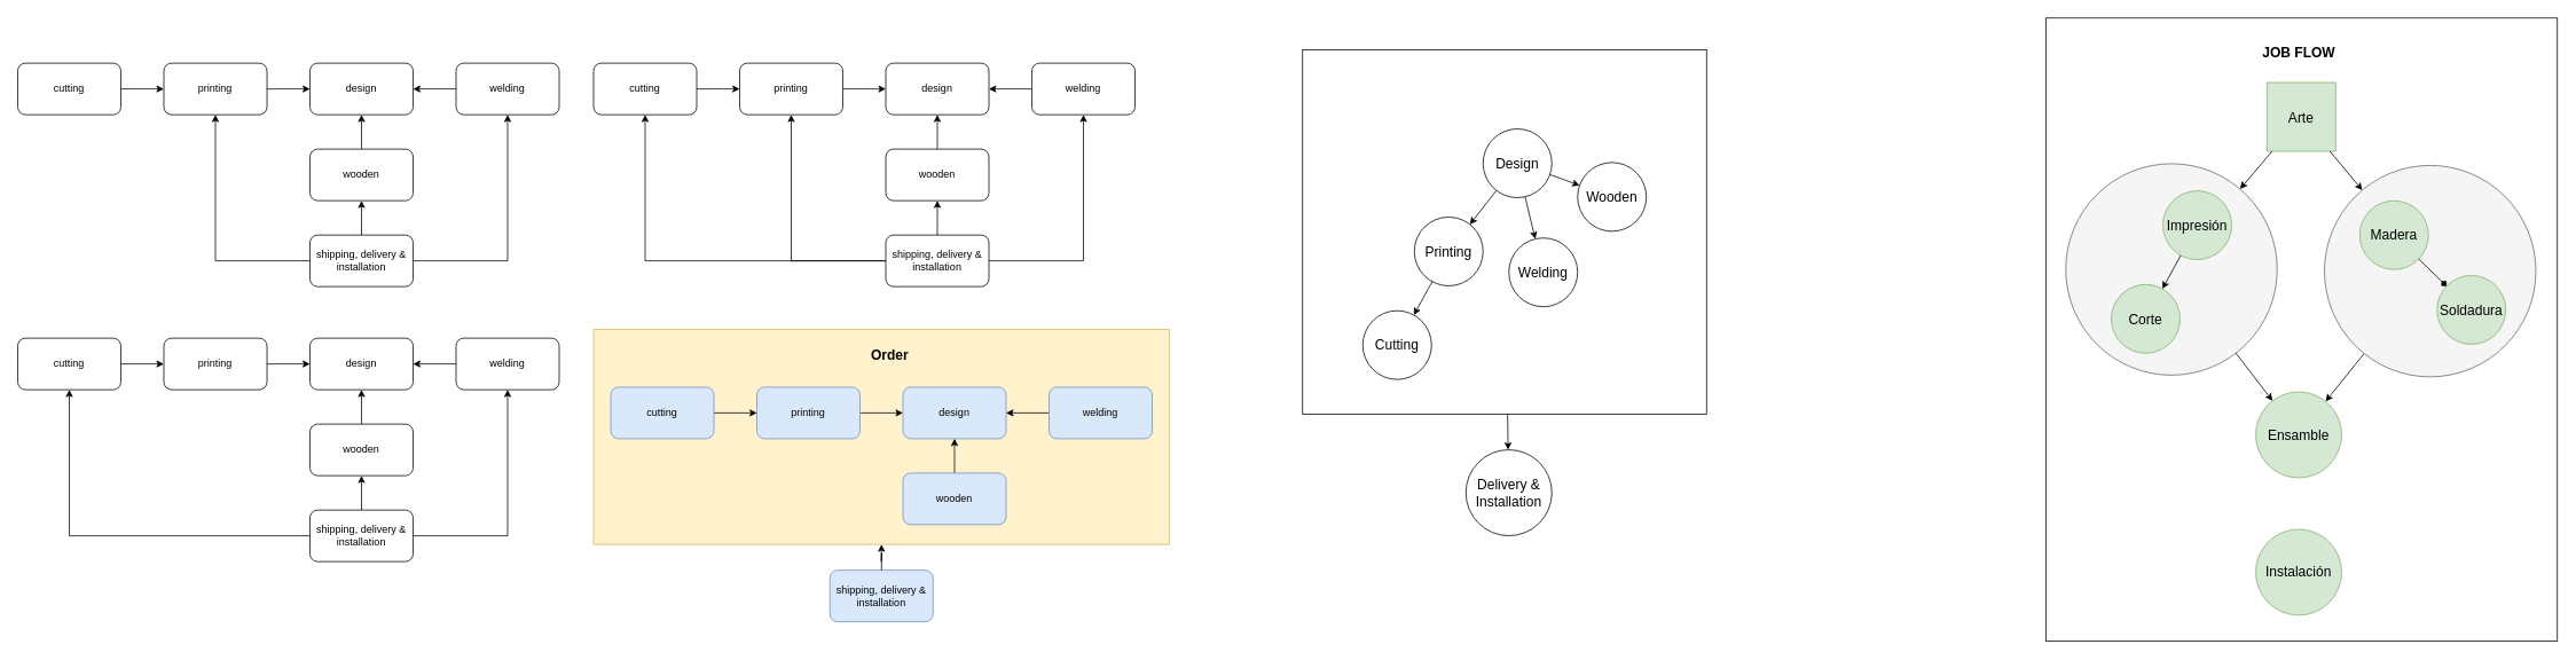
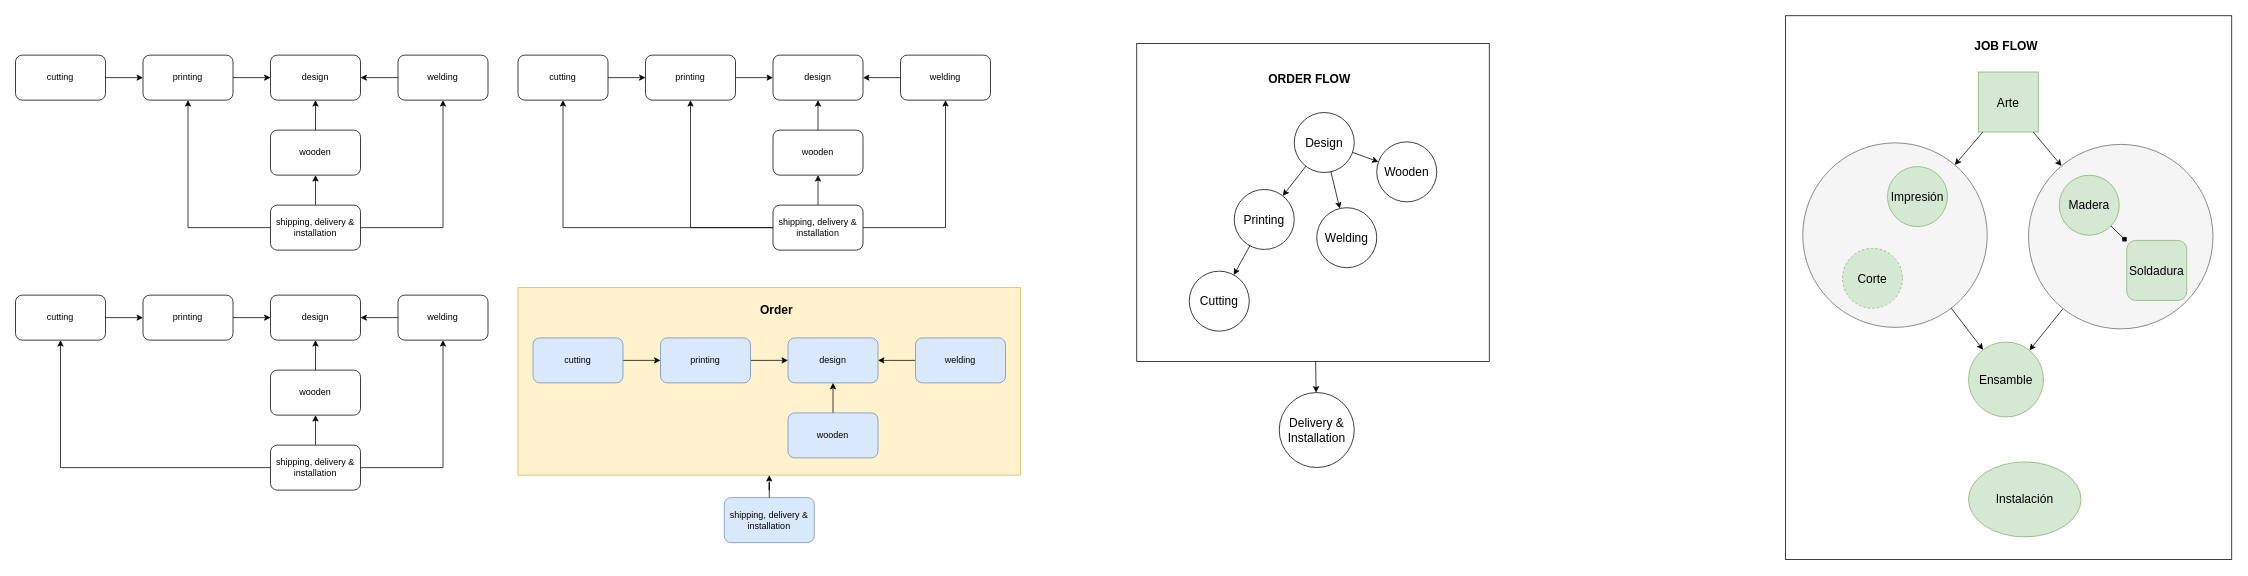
  <mxCell id="0" />
  <mxCell id="1" parent="0" />
  <mxCell id="2" value="" style="rounded=0;whiteSpace=wrap;html=1;fillColor=#fff2cc;strokeColor=#d6b656;" vertex="1" parent="1"><mxGeometry x="690" y="383" width="670" height="250" as="geometry" /></mxCell>
  <mxCell id="3" style="edgeStyle=orthogonalEdgeStyle;rounded=0;orthogonalLoop=1;jettySize=auto;html=1;entryX=0.5;entryY=1;entryDx=0;entryDy=0;" edge="1" parent="1" source="6" target="13"><mxGeometry relative="1" as="geometry" /></mxCell>
  <mxCell id="4" style="edgeStyle=orthogonalEdgeStyle;rounded=0;orthogonalLoop=1;jettySize=auto;html=1;" edge="1" parent="1" source="6" target="15"><mxGeometry relative="1" as="geometry" /></mxCell>
  <mxCell id="5" style="edgeStyle=orthogonalEdgeStyle;rounded=0;orthogonalLoop=1;jettySize=auto;html=1;" edge="1" parent="1" source="6" target="8"><mxGeometry relative="1" as="geometry" /></mxCell>
  <mxCell id="6" value="shipping, delivery &amp;amp; installation" style="rounded=1;whiteSpace=wrap;html=1;" vertex="1" parent="1"><mxGeometry x="360" y="273" width="120" height="60" as="geometry" /></mxCell>
  <mxCell id="7" style="edgeStyle=orthogonalEdgeStyle;rounded=0;orthogonalLoop=1;jettySize=auto;html=1;" edge="1" parent="1" source="8" target="11"><mxGeometry relative="1" as="geometry" /></mxCell>
  <mxCell id="8" value="printing" style="rounded=1;whiteSpace=wrap;html=1;" vertex="1" parent="1"><mxGeometry x="190" y="73" width="120" height="60" as="geometry" /></mxCell>
  <mxCell id="9" style="edgeStyle=orthogonalEdgeStyle;rounded=0;orthogonalLoop=1;jettySize=auto;html=1;" edge="1" parent="1" source="10" target="8"><mxGeometry relative="1" as="geometry" /></mxCell>
  <mxCell id="10" value="cutting" style="rounded=1;whiteSpace=wrap;html=1;" vertex="1" parent="1"><mxGeometry x="20" y="73" width="120" height="60" as="geometry" /></mxCell>
  <mxCell id="11" value="design" style="rounded=1;whiteSpace=wrap;html=1;" vertex="1" parent="1"><mxGeometry x="360" y="73" width="120" height="60" as="geometry" /></mxCell>
  <mxCell id="12" style="rounded=0;orthogonalLoop=1;jettySize=auto;html=1;" edge="1" parent="1" source="13" target="11"><mxGeometry relative="1" as="geometry" /></mxCell>
  <mxCell id="13" value="wooden" style="rounded=1;whiteSpace=wrap;html=1;" vertex="1" parent="1"><mxGeometry x="360" y="173" width="120" height="60" as="geometry" /></mxCell>
  <mxCell id="14" style="edgeStyle=orthogonalEdgeStyle;rounded=0;orthogonalLoop=1;jettySize=auto;html=1;" edge="1" parent="1" source="15" target="11"><mxGeometry relative="1" as="geometry" /></mxCell>
  <mxCell id="15" value="welding" style="rounded=1;whiteSpace=wrap;html=1;" vertex="1" parent="1"><mxGeometry x="530" y="73" width="120" height="60" as="geometry" /></mxCell>
  <mxCell id="16" style="edgeStyle=orthogonalEdgeStyle;rounded=0;orthogonalLoop=1;jettySize=auto;html=1;entryX=0.5;entryY=1;entryDx=0;entryDy=0;" edge="1" parent="1" source="19" target="26"><mxGeometry relative="1" as="geometry" /></mxCell>
  <mxCell id="17" style="edgeStyle=orthogonalEdgeStyle;rounded=0;orthogonalLoop=1;jettySize=auto;html=1;" edge="1" parent="1" source="19" target="28"><mxGeometry relative="1" as="geometry" /></mxCell>
  <mxCell id="18" style="edgeStyle=orthogonalEdgeStyle;rounded=0;orthogonalLoop=1;jettySize=auto;html=1;" edge="1" parent="1" source="19" target="23"><mxGeometry relative="1" as="geometry" /></mxCell>
  <mxCell id="19" value="shipping, delivery &amp;amp; installation" style="rounded=1;whiteSpace=wrap;html=1;" vertex="1" parent="1"><mxGeometry x="360" y="593" width="120" height="60" as="geometry" /></mxCell>
  <mxCell id="20" style="edgeStyle=orthogonalEdgeStyle;rounded=0;orthogonalLoop=1;jettySize=auto;html=1;" edge="1" parent="1" source="21" target="24"><mxGeometry relative="1" as="geometry" /></mxCell>
  <mxCell id="21" value="printing" style="rounded=1;whiteSpace=wrap;html=1;" vertex="1" parent="1"><mxGeometry x="190" y="393" width="120" height="60" as="geometry" /></mxCell>
  <mxCell id="22" style="edgeStyle=orthogonalEdgeStyle;rounded=0;orthogonalLoop=1;jettySize=auto;html=1;" edge="1" parent="1" source="23" target="21"><mxGeometry relative="1" as="geometry" /></mxCell>
  <mxCell id="23" value="cutting" style="rounded=1;whiteSpace=wrap;html=1;" vertex="1" parent="1"><mxGeometry x="20" y="393" width="120" height="60" as="geometry" /></mxCell>
  <mxCell id="24" value="design" style="rounded=1;whiteSpace=wrap;html=1;" vertex="1" parent="1"><mxGeometry x="360" y="393" width="120" height="60" as="geometry" /></mxCell>
  <mxCell id="25" style="rounded=0;orthogonalLoop=1;jettySize=auto;html=1;" edge="1" parent="1" source="26" target="24"><mxGeometry relative="1" as="geometry" /></mxCell>
  <mxCell id="26" value="wooden" style="rounded=1;whiteSpace=wrap;html=1;" vertex="1" parent="1"><mxGeometry x="360" y="493" width="120" height="60" as="geometry" /></mxCell>
  <mxCell id="27" style="edgeStyle=orthogonalEdgeStyle;rounded=0;orthogonalLoop=1;jettySize=auto;html=1;" edge="1" parent="1" source="28" target="24"><mxGeometry relative="1" as="geometry" /></mxCell>
  <mxCell id="28" value="welding" style="rounded=1;whiteSpace=wrap;html=1;" vertex="1" parent="1"><mxGeometry x="530" y="393" width="120" height="60" as="geometry" /></mxCell>
  <mxCell id="29" style="edgeStyle=orthogonalEdgeStyle;rounded=0;orthogonalLoop=1;jettySize=auto;html=1;entryX=0.5;entryY=1;entryDx=0;entryDy=0;" edge="1" parent="1" source="33" target="40"><mxGeometry relative="1" as="geometry" /></mxCell>
  <mxCell id="30" style="edgeStyle=orthogonalEdgeStyle;rounded=0;orthogonalLoop=1;jettySize=auto;html=1;" edge="1" parent="1" source="33" target="42"><mxGeometry relative="1" as="geometry" /></mxCell>
  <mxCell id="31" style="edgeStyle=orthogonalEdgeStyle;rounded=0;orthogonalLoop=1;jettySize=auto;html=1;" edge="1" parent="1" source="33" target="37"><mxGeometry relative="1" as="geometry" /></mxCell>
  <mxCell id="32" style="edgeStyle=orthogonalEdgeStyle;rounded=0;orthogonalLoop=1;jettySize=auto;html=1;" edge="1" parent="1" source="33" target="35"><mxGeometry relative="1" as="geometry" /></mxCell>
  <mxCell id="33" value="shipping, delivery &amp;amp; installation" style="rounded=1;whiteSpace=wrap;html=1;" vertex="1" parent="1"><mxGeometry x="1030" y="273" width="120" height="60" as="geometry" /></mxCell>
  <mxCell id="34" style="edgeStyle=orthogonalEdgeStyle;rounded=0;orthogonalLoop=1;jettySize=auto;html=1;" edge="1" parent="1" source="35" target="38"><mxGeometry relative="1" as="geometry" /></mxCell>
  <mxCell id="35" value="printing" style="rounded=1;whiteSpace=wrap;html=1;" vertex="1" parent="1"><mxGeometry x="860" y="73" width="120" height="60" as="geometry" /></mxCell>
  <mxCell id="36" style="edgeStyle=orthogonalEdgeStyle;rounded=0;orthogonalLoop=1;jettySize=auto;html=1;" edge="1" parent="1" source="37" target="35"><mxGeometry relative="1" as="geometry" /></mxCell>
  <mxCell id="37" value="cutting" style="rounded=1;whiteSpace=wrap;html=1;" vertex="1" parent="1"><mxGeometry x="690" y="73" width="120" height="60" as="geometry" /></mxCell>
  <mxCell id="38" value="design" style="rounded=1;whiteSpace=wrap;html=1;" vertex="1" parent="1"><mxGeometry x="1030" y="73" width="120" height="60" as="geometry" /></mxCell>
  <mxCell id="39" style="rounded=0;orthogonalLoop=1;jettySize=auto;html=1;" edge="1" parent="1" source="40" target="38"><mxGeometry relative="1" as="geometry" /></mxCell>
  <mxCell id="40" value="wooden" style="rounded=1;whiteSpace=wrap;html=1;" vertex="1" parent="1"><mxGeometry x="1030" y="173" width="120" height="60" as="geometry" /></mxCell>
  <mxCell id="41" style="edgeStyle=orthogonalEdgeStyle;rounded=0;orthogonalLoop=1;jettySize=auto;html=1;" edge="1" parent="1" source="42" target="38"><mxGeometry relative="1" as="geometry" /></mxCell>
  <mxCell id="42" value="welding" style="rounded=1;whiteSpace=wrap;html=1;" vertex="1" parent="1"><mxGeometry x="1200" y="73" width="120" height="60" as="geometry" /></mxCell>
  <mxCell id="43" value="shipping, delivery &amp;amp; installation" style="rounded=1;whiteSpace=wrap;html=1;fillColor=#dae8fc;strokeColor=#6c8ebf;" vertex="1" parent="1"><mxGeometry x="965" y="663" width="120" height="60" as="geometry" /></mxCell>
  <mxCell id="44" style="edgeStyle=orthogonalEdgeStyle;rounded=0;orthogonalLoop=1;jettySize=auto;html=1;" edge="1" parent="1" source="45" target="48"><mxGeometry relative="1" as="geometry" /></mxCell>
  <mxCell id="45" value="printing" style="rounded=1;whiteSpace=wrap;html=1;fillColor=#dae8fc;strokeColor=#6c8ebf;" vertex="1" parent="1"><mxGeometry x="880" y="450" width="120" height="60" as="geometry" /></mxCell>
  <mxCell id="46" style="edgeStyle=orthogonalEdgeStyle;rounded=0;orthogonalLoop=1;jettySize=auto;html=1;" edge="1" parent="1" source="47" target="45"><mxGeometry relative="1" as="geometry" /></mxCell>
  <mxCell id="47" value="cutting" style="rounded=1;whiteSpace=wrap;html=1;fillColor=#dae8fc;strokeColor=#6c8ebf;" vertex="1" parent="1"><mxGeometry x="710" y="450" width="120" height="60" as="geometry" /></mxCell>
  <mxCell id="48" value="design" style="rounded=1;whiteSpace=wrap;html=1;fillColor=#dae8fc;strokeColor=#6c8ebf;" vertex="1" parent="1"><mxGeometry x="1050" y="450" width="120" height="60" as="geometry" /></mxCell>
  <mxCell id="49" style="rounded=0;orthogonalLoop=1;jettySize=auto;html=1;" edge="1" parent="1" source="50" target="48"><mxGeometry relative="1" as="geometry" /></mxCell>
  <mxCell id="50" value="wooden" style="rounded=1;whiteSpace=wrap;html=1;fillColor=#dae8fc;strokeColor=#6c8ebf;" vertex="1" parent="1"><mxGeometry x="1050" y="550" width="120" height="60" as="geometry" /></mxCell>
  <mxCell id="51" style="edgeStyle=orthogonalEdgeStyle;rounded=0;orthogonalLoop=1;jettySize=auto;html=1;" edge="1" parent="1" source="52" target="48"><mxGeometry relative="1" as="geometry" /></mxCell>
  <mxCell id="52" value="welding" style="rounded=1;whiteSpace=wrap;html=1;fillColor=#dae8fc;strokeColor=#6c8ebf;" vertex="1" parent="1"><mxGeometry x="1220" y="450" width="120" height="60" as="geometry" /></mxCell>
  <mxCell id="53" style="edgeStyle=orthogonalEdgeStyle;rounded=0;orthogonalLoop=1;jettySize=auto;html=1;" edge="1" parent="1" source="43" target="2"><mxGeometry relative="1" as="geometry" /></mxCell>
  <mxCell id="54" value="Order" style="text;html=1;strokeColor=none;fillColor=none;align=center;verticalAlign=middle;whiteSpace=wrap;rounded=0;fontStyle=1;fontSize=16;" vertex="1" parent="1"><mxGeometry x="980" y="403" width="110" height="20" as="geometry" /></mxCell>
  <mxCell id="55" value="" style="group" vertex="1" connectable="0" parent="1"><mxGeometry x="1515" y="57.5" width="470" height="565.385" as="geometry" /></mxCell>
  <mxCell id="56" value="" style="rounded=0;whiteSpace=wrap;html=1;fillColor=none;fontSize=16;" vertex="1" parent="55"><mxGeometry width="470" height="424.135" as="geometry" /></mxCell>
  <mxCell id="57" value="Design" style="ellipse;whiteSpace=wrap;html=1;aspect=fixed;fillColor=none;fontSize=16;" vertex="1" parent="55"><mxGeometry x="210" y="92.019" width="80" height="80" as="geometry" /></mxCell>
  <mxCell id="58" value="Printing" style="ellipse;whiteSpace=wrap;html=1;aspect=fixed;fillColor=none;fontSize=16;" vertex="1" parent="55"><mxGeometry x="130" y="194.615" width="80" height="80" as="geometry" /></mxCell>
  <mxCell id="59" style="rounded=0;orthogonalLoop=1;jettySize=auto;html=1;fontSize=16;" edge="1" parent="55" source="57" target="58"><mxGeometry relative="1" as="geometry" /></mxCell>
  <mxCell id="60" value="Welding" style="ellipse;whiteSpace=wrap;html=1;aspect=fixed;fillColor=none;fontSize=16;" vertex="1" parent="55"><mxGeometry x="240" y="218.942" width="80" height="80" as="geometry" /></mxCell>
  <mxCell id="61" value="Wooden" style="ellipse;whiteSpace=wrap;html=1;aspect=fixed;fillColor=none;fontSize=16;" vertex="1" parent="55"><mxGeometry x="320" y="131.154" width="80" height="80" as="geometry" /></mxCell>
  <mxCell id="62" value="Cutting" style="ellipse;whiteSpace=wrap;html=1;aspect=fixed;fillColor=none;fontSize=16;" vertex="1" parent="55"><mxGeometry x="70" y="303.558" width="80" height="80" as="geometry" /></mxCell>
+ <mxCell id="63" value="ORDER FLOW" style="text;html=1;strokeColor=none;fillColor=none;align=center;verticalAlign=middle;whiteSpace=wrap;rounded=0;fontSize=16;fontStyle=1" vertex="1" parent="55"><mxGeometry x="162.5" y="37.019" width="135" height="21.154" as="geometry" /></mxCell>
  <mxCell id="64" value="Delivery &amp;amp; Installation" style="ellipse;whiteSpace=wrap;html=1;aspect=fixed;fillColor=none;fontSize=16;" vertex="1" parent="55"><mxGeometry x="190" y="465.385" width="100" height="100" as="geometry" /></mxCell>
  <mxCell id="65" style="edgeStyle=none;rounded=0;orthogonalLoop=1;jettySize=auto;html=1;fontSize=16;" edge="1" parent="55" source="57" target="60"><mxGeometry relative="1" as="geometry" /></mxCell>
  <mxCell id="66" style="edgeStyle=none;rounded=0;orthogonalLoop=1;jettySize=auto;html=1;fontSize=16;" edge="1" parent="55" source="57" target="61"><mxGeometry relative="1" as="geometry" /></mxCell>
  <mxCell id="67" style="edgeStyle=none;rounded=0;orthogonalLoop=1;jettySize=auto;html=1;fontSize=16;" edge="1" parent="55" source="58" target="62"><mxGeometry relative="1" as="geometry" /></mxCell>
  <mxCell id="68" style="edgeStyle=none;rounded=0;orthogonalLoop=1;jettySize=auto;html=1;fontSize=16;" edge="1" parent="55" source="56" target="64"><mxGeometry relative="1" as="geometry" /></mxCell>
  <mxCell id="69" value="" style="group" vertex="1" connectable="0" parent="1"><mxGeometry x="2380" y="20.5" width="595" height="725" as="geometry" /></mxCell>
  <mxCell id="70" value="" style="rounded=0;whiteSpace=wrap;html=1;fillColor=#ffffff;fontSize=16;strokeColor=#000000;" vertex="1" parent="69"><mxGeometry width="595" height="725" as="geometry" /></mxCell>
  <mxCell id="71" value="Arte" style="whiteSpace=wrap;html=1;aspect=fixed;fillColor=#d5e8d4;fontSize=16;strokeColor=#82b366;rounded=0;" vertex="1" parent="69"><mxGeometry x="257" y="75.019" width="80" height="80" as="geometry" /></mxCell>
  <mxCell id="72" style="rounded=0;orthogonalLoop=1;jettySize=auto;html=1;fontSize=16;" edge="1" parent="69" source="71" target="79"><mxGeometry relative="1" as="geometry"><mxPoint x="-25.048" y="514.311" as="targetPoint" /></mxGeometry></mxCell>
  <mxCell id="73" value="JOB FLOW" style="text;html=1;strokeColor=none;fillColor=none;align=center;verticalAlign=middle;whiteSpace=wrap;rounded=0;fontSize=16;fontStyle=1" vertex="1" parent="69"><mxGeometry x="227" y="24" width="135" height="31" as="geometry" /></mxCell>
- <mxCell id="74" value="Instalación" style="ellipse;whiteSpace=wrap;html=1;aspect=fixed;fillColor=#d5e8d4;fontSize=16;strokeColor=#82b366;" vertex="1" parent="69"><mxGeometry x="244" y="594.885" width="100" height="100" as="geometry" /></mxCell>
+ <mxCell id="74" value="Instalación" style="ellipse;whiteSpace=wrap;html=1;aspect=fixed;fillColor=#d5e8d4;fontSize=16;strokeColor=#82b366;" vertex="1" parent="69"><mxGeometry x="244" y="594.885" width="150" height="100" as="geometry" /></mxCell>
  <mxCell id="75" style="edgeStyle=none;rounded=0;orthogonalLoop=1;jettySize=auto;html=1;fontSize=16;" edge="1" parent="69" source="71" target="84"><mxGeometry relative="1" as="geometry"><mxPoint x="568.281" y="191.277" as="targetPoint" /></mxGeometry></mxCell>
  <mxCell id="76" value="Ensamble" style="ellipse;whiteSpace=wrap;html=1;aspect=fixed;fillColor=#d5e8d4;fontSize=16;strokeColor=#82b366;" vertex="1" parent="69"><mxGeometry x="244" y="435" width="100" height="100" as="geometry" /></mxCell>
  <mxCell id="77" style="edgeStyle=none;rounded=0;orthogonalLoop=1;jettySize=auto;html=1;fontSize=16;" edge="1" parent="69" source="84" target="76"><mxGeometry relative="1" as="geometry"><mxPoint x="572.587" y="266.3" as="sourcePoint" /></mxGeometry></mxCell>
  <mxCell id="78" value="" style="group" vertex="1" connectable="0" parent="69"><mxGeometry x="23" y="169.5" width="246" height="246" as="geometry" /></mxCell>
  <mxCell id="79" value="" style="ellipse;whiteSpace=wrap;html=1;aspect=fixed;fillColor=#f5f5f5;fontSize=16;strokeColor=#666666;fontColor=#333333;" vertex="1" parent="78"><mxGeometry width="246" height="246" as="geometry" /></mxCell>
  <mxCell id="80" value="Impresión" style="ellipse;whiteSpace=wrap;html=1;aspect=fixed;fillColor=#d5e8d4;fontSize=16;strokeColor=#82b366;" vertex="1" parent="78"><mxGeometry x="113" y="31.615" width="80" height="80" as="geometry" /></mxCell>
- <mxCell id="81" value="Corte" style="ellipse;whiteSpace=wrap;html=1;aspect=fixed;fillColor=#d5e8d4;fontSize=16;strokeColor=#82b366;" vertex="1" parent="78"><mxGeometry x="53" y="140.558" width="80" height="80" as="geometry" /></mxCell>
- <mxCell id="82" style="edgeStyle=none;rounded=0;orthogonalLoop=1;jettySize=auto;html=1;fontSize=16;" edge="1" parent="78" source="80" target="81"><mxGeometry relative="1" as="geometry" /></mxCell>
+ <mxCell id="81" value="Corte" style="ellipse;whiteSpace=wrap;html=1;aspect=fixed;fillColor=#d5e8d4;fontSize=16;strokeColor=#82b366;dashed=1;" vertex="1" parent="78"><mxGeometry x="53" y="140.558" width="80" height="80" as="geometry" /></mxCell>
  <mxCell id="83" value="" style="group" vertex="1" connectable="0" parent="69"><mxGeometry x="324" y="171.5" width="246" height="246" as="geometry" /></mxCell>
  <mxCell id="84" value="" style="ellipse;whiteSpace=wrap;html=1;aspect=fixed;fillColor=#f5f5f5;fontSize=16;strokeColor=#666666;fontColor=#333333;" vertex="1" parent="83"><mxGeometry width="246" height="246" as="geometry" /></mxCell>
  <mxCell id="85" value="Madera" style="ellipse;whiteSpace=wrap;html=1;aspect=fixed;fillColor=#d5e8d4;fontSize=16;strokeColor=#82b366;" vertex="1" parent="83"><mxGeometry x="41" y="41.115" width="80" height="80" as="geometry" /></mxCell>
- <mxCell id="86" value="Soldadura" style="ellipse;whiteSpace=wrap;html=1;aspect=fixed;fillColor=#d5e8d4;fontSize=16;strokeColor=#82b366;" vertex="1" parent="83"><mxGeometry x="131" y="128.058" width="80" height="80" as="geometry" /></mxCell>
+ <mxCell id="86" value="Soldadura" style="whiteSpace=wrap;html=1;aspect=fixed;fillColor=#d5e8d4;fontSize=16;strokeColor=#82b366;rounded=1;" vertex="1" parent="83"><mxGeometry x="131" y="128.058" width="80" height="80" as="geometry" /></mxCell>
  <mxCell id="87" style="edgeStyle=none;rounded=0;orthogonalLoop=1;jettySize=auto;html=1;fontSize=16;endArrow=diamond;" edge="1" parent="83" source="85" target="86"><mxGeometry relative="1" as="geometry" /></mxCell>
  <mxCell id="88" style="edgeStyle=none;rounded=0;orthogonalLoop=1;jettySize=auto;html=1;fontSize=16;" edge="1" parent="69" source="79" target="76"><mxGeometry relative="1" as="geometry" /></mxCell>
